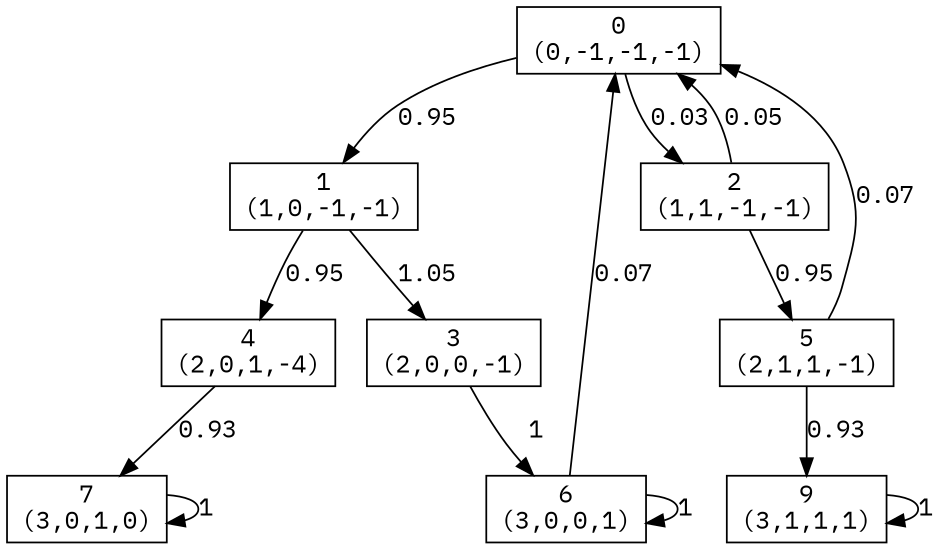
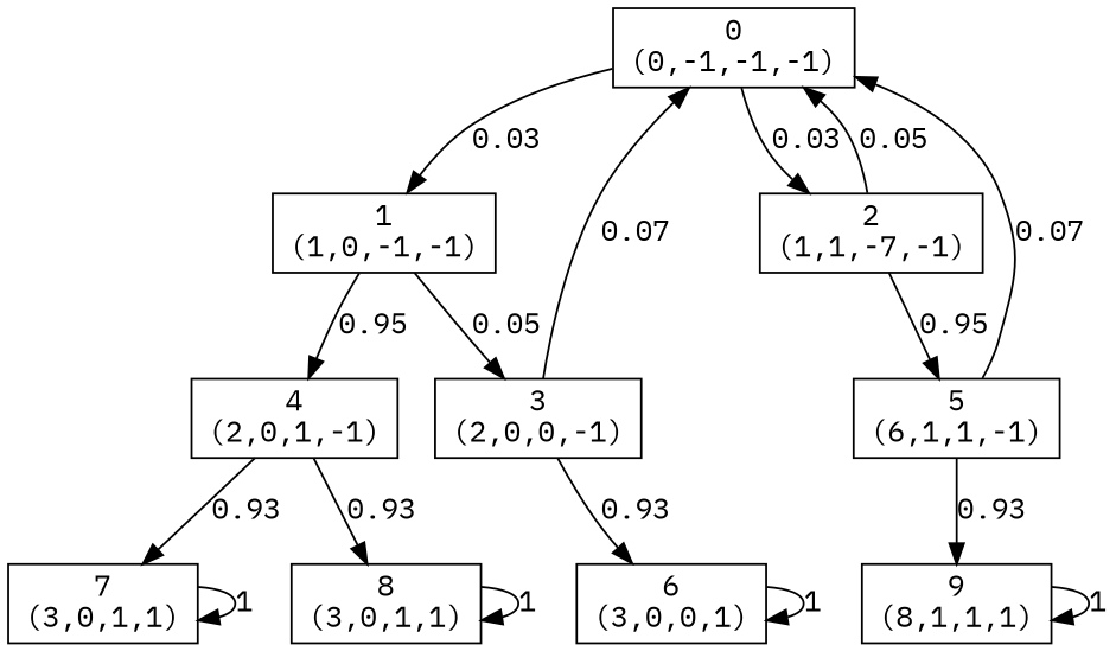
  digraph {
    fontname="IBM Plex Mono"
    node [fontname="IBM Plex Mono" shape=box]
    edge [fontname="IBM Plex Mono"]
    n1 [label="0\n(0,-1,-1,-1)"]
    n2 [label="1\n(1,0,-1,-1)"]
-   n3 [label="2\n(1,1,-1,-1)"]
+   n3 [label="2\n(1,1,-7,-1)"]
    n4 [label="3\n(2,0,0,-1)"]
-   n5 [label="4\n(2,0,1,-4)"]
-   n6 [label="5\n(2,1,1,-1)"]
+   n5 [label="4\n(2,0,1,-1)"]
+   n6 [label="5\n(6,1,1,-1)"]
    n7 [label="6\n(3,0,0,1)"]
-   n8 [label="7\n(3,0,1,0)"]
-   n10 [label="9\n(3,1,1,1)"]
-   n1 -> n2 [label=0.95]
+   n8 [label="7\n(3,0,1,1)"]
+   n9 [label="8\n(3,0,1,1)"]
+   n10 [label="9\n(8,1,1,1)"]
+   n1 -> n2 [label=0.03]
    n1 -> n3 [label=0.03]
-   n2 -> n4 [label=1.05]
+   n2 -> n4 [label=0.05]
    n2 -> n5 [label=0.95]
    n3 -> n1 [label=0.05]
    n3 -> n6 [label=0.95]
-   n7 -> n1 [label=0.07]
-   n4 -> n7 [label=1]
+   n4 -> n1 [label=0.07]
+   n4 -> n7 [label=0.93]
    n5 -> n8 [label=0.93]
+   n5 -> n9 [label=0.93]
    n6 -> n1 [label=0.07]
    n6 -> n10 [label=0.93]
    n7 -> n7 [label=1]
    n8 -> n8 [label=1]
+   n9 -> n9 [label=1]
    n10 -> n10 [label=1]
  }
